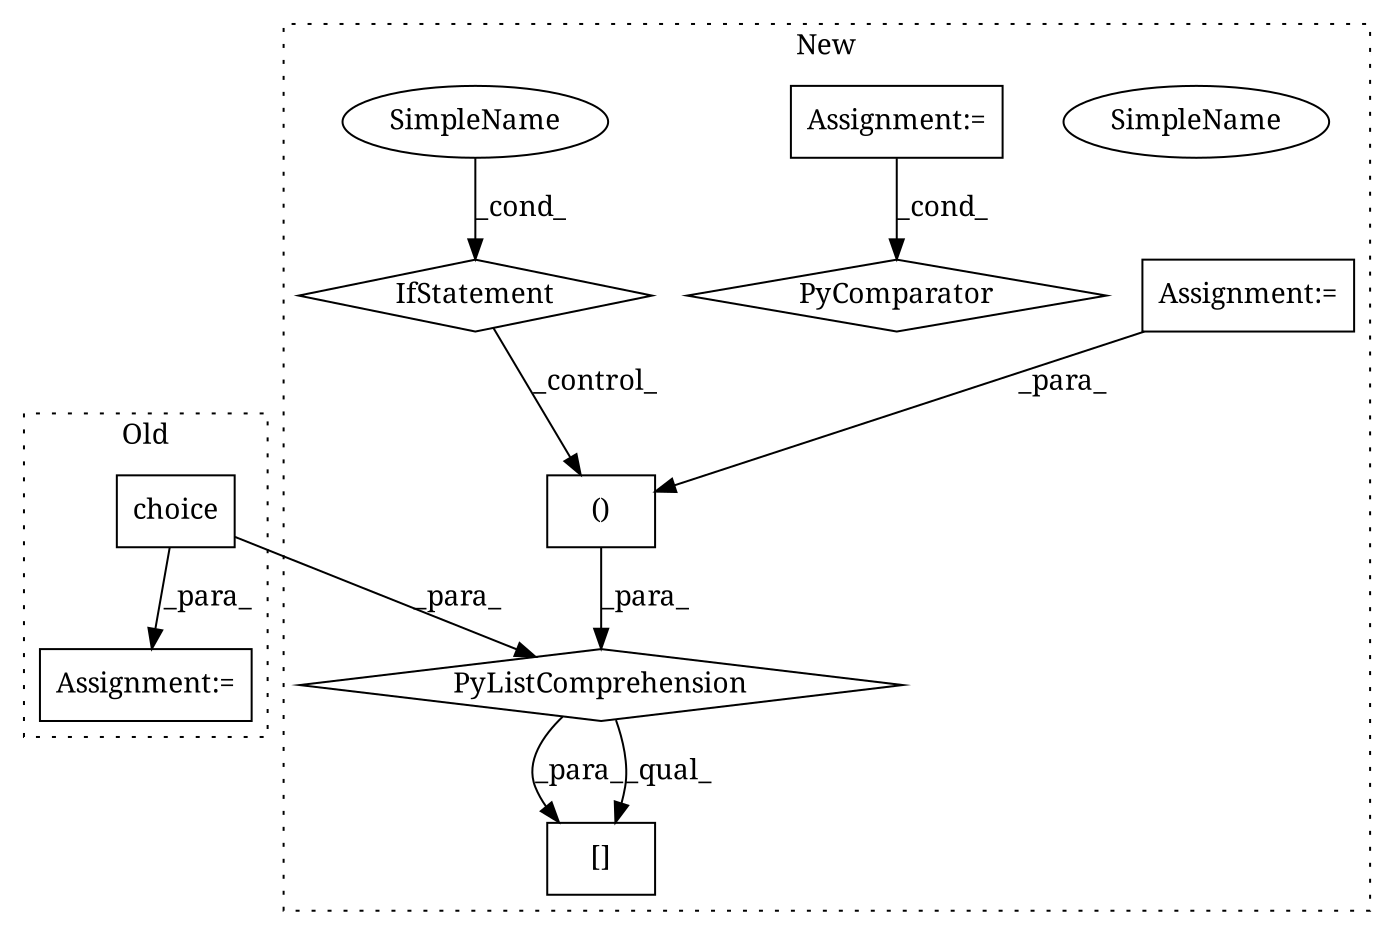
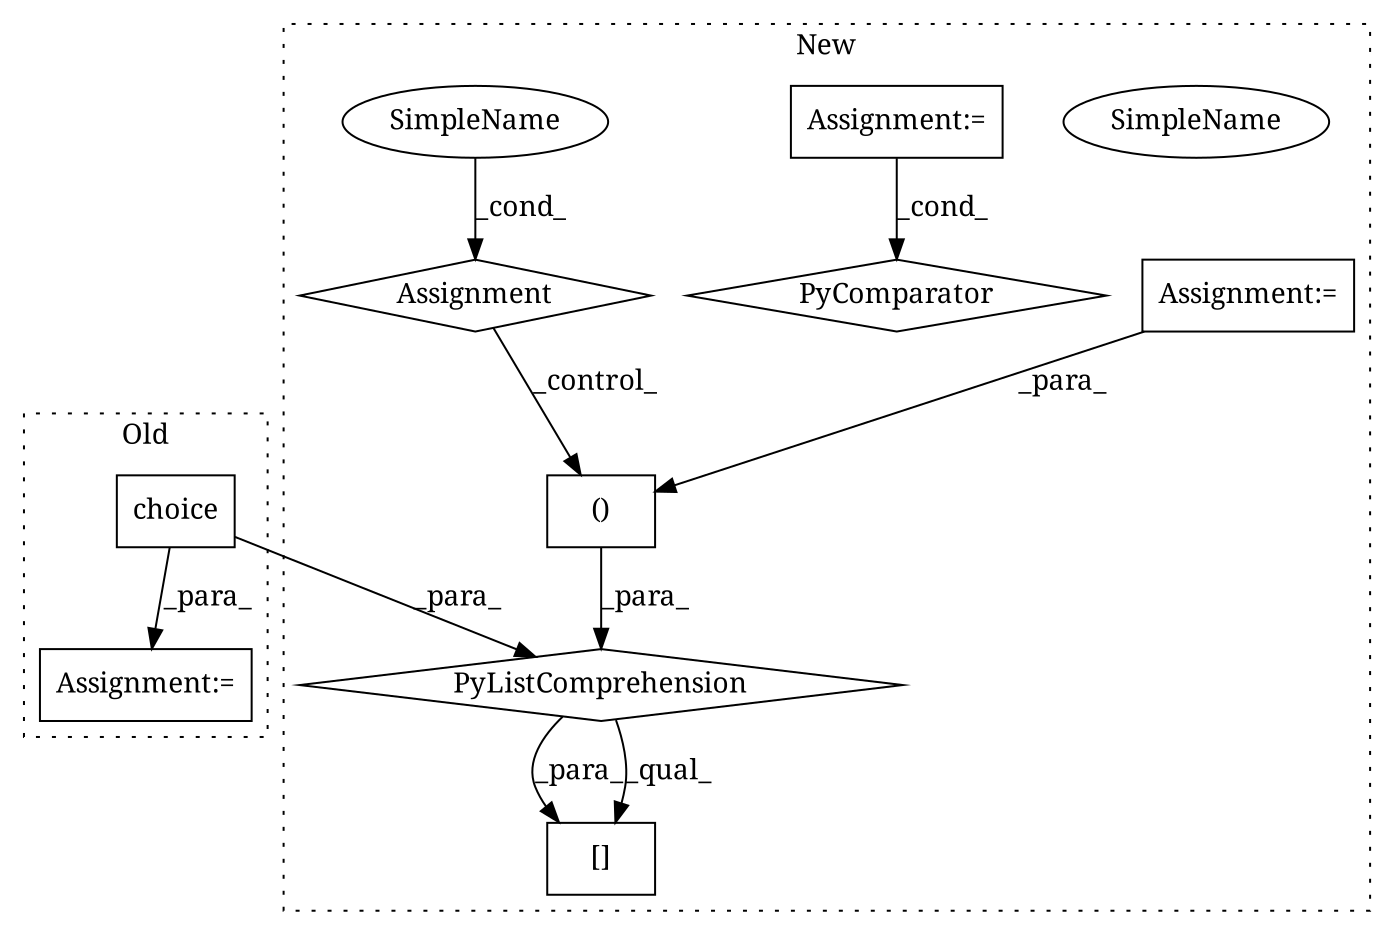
  digraph {
    fontname="Noto Serif"
    node [a=7 fontname="Noto Serif" l=56 s=1151 shape=box]
    edge [fontname="Noto Serif"]
    n1 [a=32 l="7,1" label=choice s="1097,1119"]
    n2 [l=1 label="Assignment:=" s=1438]
    n3 [a=106 l=27 label="()"]
    n4 [label="Assignment:=" s=1252]
-   n5 [a=25 label=IfStatement s=1252 shape=diamond]
+   n5 [a=25 label=Assignment s=1252 shape=diamond]
    n6 [a=2 l="15,1" label="[]" s="1708,1727"]
    n7 [a=42 l=8 label=SimpleName s=1300 shape=ellipse]
    n8 [a=109 l=388 label=PyListComprehension shape=diamond]
    n9 [a=113 l=145 label=PyComparator s=1381 shape=diamond]
    n10 [l=145 label="Assignment:=" s=1381]
    n11 [a=42 l=8 label=SimpleName s=1300 shape=ellipse]
    subgraph cluster_1 {
      label=Old
      style=dotted
      n1
      n2
    }
    subgraph cluster_2 {
      label=New
      style=dotted
      n3
      n4
      n5
      n6
      n7
      n8
      n9
      n10
      n11
    }
    n1 -> n2 [label=_para_]
    n1 -> n8 [label=_para_]
    n3 -> n8 [label=_para_]
    n4 -> n3 [label=_para_]
    n5 -> n3 [label=_control_]
    n8 -> n6 [label=_para_]
    n8 -> n6 [label=_qual_]
    n10 -> n9 [label=_cond_]
    n11 -> n5 [label=_cond_]
  }
